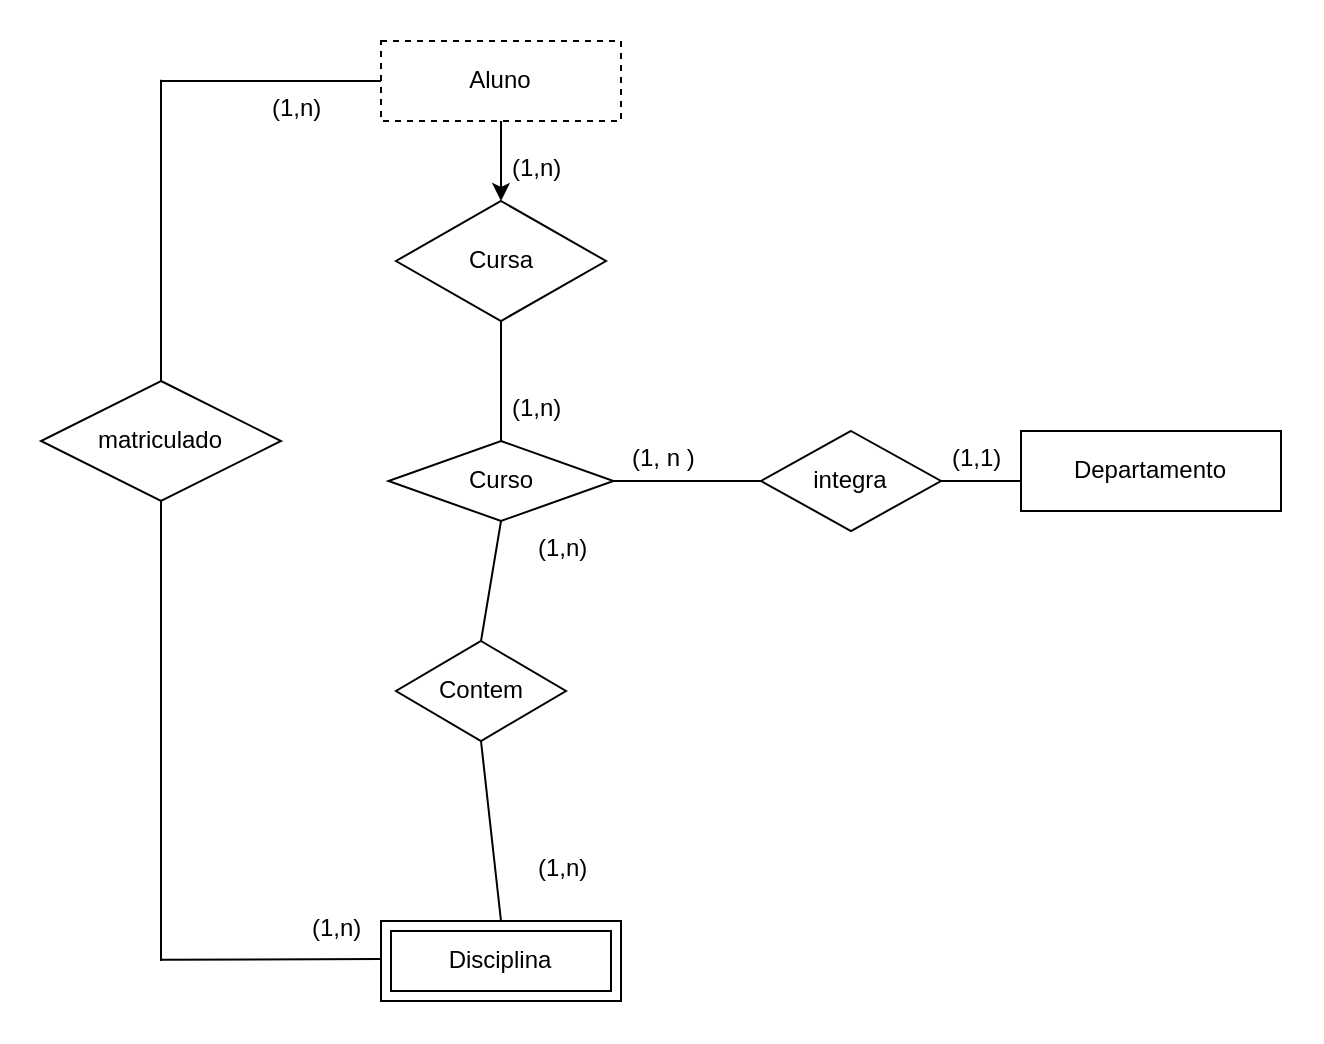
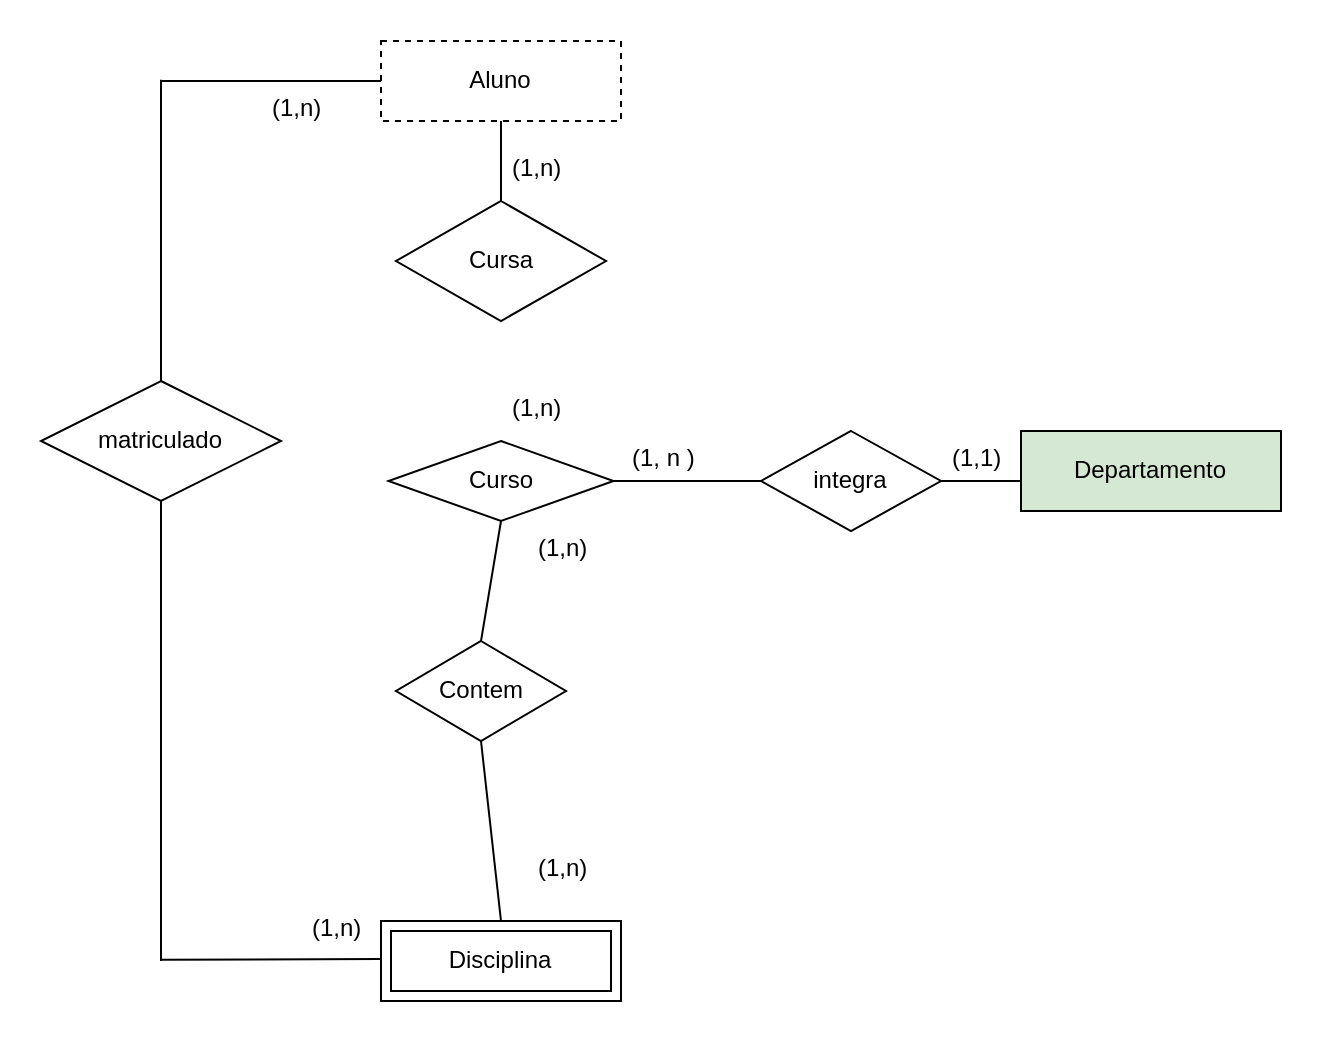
  <mxCell id="0" />
  <mxCell id="1" parent="0" />
  <mxCell id="2" value="Aluno" style="whiteSpace=wrap;html=1;align=center;dashed=1;" parent="1" vertex="1"><mxGeometry x="190" y="20" width="120" height="40" as="geometry" /></mxCell>
  <mxCell id="3" value="Disciplina" style="shape=ext;margin=3;double=1;whiteSpace=wrap;html=1;align=center;" parent="1" vertex="1"><mxGeometry x="190" y="460" width="120" height="40" as="geometry" /></mxCell>
  <mxCell id="4" value="Cursa" style="shape=rhombus;perimeter=rhombusPerimeter;whiteSpace=wrap;html=1;align=center;" parent="1" vertex="1"><mxGeometry x="197.5" y="100" width="105" height="60" as="geometry" /></mxCell>
- <mxCell id="5" value="" style="endArrow=classic;html=1;rounded=0;exitX=0.5;exitY=1;exitDx=0;exitDy=0;entryX=0.5;entryY=0;entryDx=0;entryDy=0;" parent="1" source="2" target="4" edge="1"><mxGeometry relative="1" as="geometry"><mxPoint x="240" y="90" as="sourcePoint" /><mxPoint x="400" y="90" as="targetPoint" /></mxGeometry></mxCell>
- <mxCell id="6" value="" style="endArrow=none;html=1;rounded=0;entryX=0.5;entryY=0;entryDx=0;entryDy=0;exitX=0.5;exitY=1;exitDx=0;exitDy=0;" parent="1" source="4" target="26" edge="1"><mxGeometry relative="1" as="geometry"><mxPoint x="250" y="170" as="sourcePoint" /><mxPoint x="250" y="220" as="targetPoint" /></mxGeometry></mxCell>
+ <mxCell id="5" value="" style="endArrow=none;html=1;rounded=0;exitX=0.5;exitY=1;exitDx=0;exitDy=0;entryX=0.5;entryY=0;entryDx=0;entryDy=0;" parent="1" source="2" target="4" edge="1"><mxGeometry relative="1" as="geometry"><mxPoint x="240" y="90" as="sourcePoint" /><mxPoint x="400" y="90" as="targetPoint" /></mxGeometry></mxCell>
  <mxCell id="7" value="(1,n)" style="text;strokeColor=none;fillColor=none;spacingLeft=4;spacingRight=4;overflow=hidden;rotatable=0;points=[[0,0.5],[1,0.5]];portConstraint=eastwest;fontSize=12;whiteSpace=wrap;html=1;" parent="1" vertex="1"><mxGeometry x="250" y="70" width="40" height="20" as="geometry" /></mxCell>
  <mxCell id="8" value="(1,n)" style="text;strokeColor=none;fillColor=none;spacingLeft=4;spacingRight=4;overflow=hidden;rotatable=0;points=[[0,0.5],[1,0.5]];portConstraint=eastwest;fontSize=12;whiteSpace=wrap;html=1;" parent="1" vertex="1"><mxGeometry x="250" y="190" width="40" height="30" as="geometry" /></mxCell>
  <mxCell id="9" value="Contem" style="shape=rhombus;perimeter=rhombusPerimeter;whiteSpace=wrap;html=1;align=center;" parent="1" vertex="1"><mxGeometry x="197.5" y="320" width="85" height="50" as="geometry" /></mxCell>
  <mxCell id="10" value="" style="endArrow=none;html=1;rounded=0;exitX=0.5;exitY=0;exitDx=0;exitDy=0;entryX=0.5;entryY=1;entryDx=0;entryDy=0;" parent="1" source="9" target="26" edge="1"><mxGeometry relative="1" as="geometry"><mxPoint x="410" y="300" as="sourcePoint" /><mxPoint x="250" y="260" as="targetPoint" /></mxGeometry></mxCell>
  <mxCell id="11" value="" style="endArrow=none;html=1;rounded=0;entryX=0.5;entryY=0;entryDx=0;entryDy=0;exitX=0.5;exitY=1;exitDx=0;exitDy=0;" parent="1" source="9" target="3" edge="1"><mxGeometry relative="1" as="geometry"><mxPoint x="260" y="390" as="sourcePoint" /><mxPoint x="410" y="380" as="targetPoint" /></mxGeometry></mxCell>
  <mxCell id="12" value="(1,n)" style="text;strokeColor=none;fillColor=none;spacingLeft=4;spacingRight=4;overflow=hidden;rotatable=0;points=[[0,0.5],[1,0.5]];portConstraint=eastwest;fontSize=12;whiteSpace=wrap;html=1;" parent="1" vertex="1"><mxGeometry x="262.5" y="260" width="40" height="30" as="geometry" /></mxCell>
  <mxCell id="13" value="(1,n)" style="text;strokeColor=none;fillColor=none;spacingLeft=4;spacingRight=4;overflow=hidden;rotatable=0;points=[[0,0.5],[1,0.5]];portConstraint=eastwest;fontSize=12;whiteSpace=wrap;html=1;" parent="1" vertex="1"><mxGeometry x="262.5" y="420" width="40" height="30" as="geometry" /></mxCell>
  <mxCell id="14" value="integra" style="shape=rhombus;perimeter=rhombusPerimeter;whiteSpace=wrap;html=1;align=center;" parent="1" vertex="1"><mxGeometry x="380" y="215" width="90" height="50" as="geometry" /></mxCell>
  <mxCell id="15" value="" style="endArrow=none;html=1;rounded=0;exitX=1;exitY=0.5;exitDx=0;exitDy=0;" parent="1" source="26" edge="1"><mxGeometry relative="1" as="geometry"><mxPoint x="310" y="239.83" as="sourcePoint" /><mxPoint x="380" y="240" as="targetPoint" /></mxGeometry></mxCell>
  <mxCell id="16" value="" style="endArrow=none;html=1;rounded=0;entryX=0;entryY=0.5;entryDx=0;entryDy=0;" parent="1" edge="1"><mxGeometry relative="1" as="geometry"><mxPoint x="470" y="240" as="sourcePoint" /><mxPoint x="510" y="240" as="targetPoint" /></mxGeometry></mxCell>
  <mxCell id="17" value="(1, n )" style="text;strokeColor=none;fillColor=none;spacingLeft=4;spacingRight=4;overflow=hidden;rotatable=0;points=[[0,0.5],[1,0.5]];portConstraint=eastwest;fontSize=12;whiteSpace=wrap;html=1;" parent="1" vertex="1"><mxGeometry x="310" y="215" width="70" height="30" as="geometry" /></mxCell>
  <mxCell id="18" value="(1,1)" style="text;strokeColor=none;fillColor=none;spacingLeft=4;spacingRight=4;overflow=hidden;rotatable=0;points=[[0,0.5],[1,0.5]];portConstraint=eastwest;fontSize=12;whiteSpace=wrap;html=1;" parent="1" vertex="1"><mxGeometry x="470" y="215" width="40" height="30" as="geometry" /></mxCell>
  <mxCell id="19" value="matriculado" style="shape=rhombus;perimeter=rhombusPerimeter;whiteSpace=wrap;html=1;align=center;" parent="1" vertex="1"><mxGeometry x="20" y="190" width="120" height="60" as="geometry" /></mxCell>
  <mxCell id="20" value="" style="endArrow=none;html=1;rounded=0;entryX=0;entryY=0.5;entryDx=0;entryDy=0;" parent="1" target="2" edge="1"><mxGeometry relative="1" as="geometry"><mxPoint x="80" y="40" as="sourcePoint" /><mxPoint x="170" y="39.41" as="targetPoint" /></mxGeometry></mxCell>
  <mxCell id="21" value="" style="endArrow=none;html=1;rounded=0;entryX=0.5;entryY=0;entryDx=0;entryDy=0;" parent="1" target="19" edge="1"><mxGeometry relative="1" as="geometry"><mxPoint x="80" y="39.41" as="sourcePoint" /><mxPoint x="190" y="39.41" as="targetPoint" /></mxGeometry></mxCell>
  <mxCell id="22" value="" style="endArrow=none;html=1;rounded=0;" parent="1" edge="1"><mxGeometry relative="1" as="geometry"><mxPoint x="80" y="250" as="sourcePoint" /><mxPoint x="80" y="480" as="targetPoint" /></mxGeometry></mxCell>
  <mxCell id="23" value="" style="endArrow=none;html=1;rounded=0;" parent="1" edge="1"><mxGeometry relative="1" as="geometry"><mxPoint x="80" y="479.41" as="sourcePoint" /><mxPoint x="190" y="479" as="targetPoint" /></mxGeometry></mxCell>
  <mxCell id="24" value="(1,n)" style="text;strokeColor=none;fillColor=none;spacingLeft=4;spacingRight=4;overflow=hidden;rotatable=0;points=[[0,0.5],[1,0.5]];portConstraint=eastwest;fontSize=12;whiteSpace=wrap;html=1;" parent="1" vertex="1"><mxGeometry x="130" y="40" width="40" height="30" as="geometry" /></mxCell>
  <mxCell id="25" value="(1,n)" style="text;strokeColor=none;fillColor=none;spacingLeft=4;spacingRight=4;overflow=hidden;rotatable=0;points=[[0,0.5],[1,0.5]];portConstraint=eastwest;fontSize=12;whiteSpace=wrap;html=1;" parent="1" vertex="1"><mxGeometry x="150" y="450" width="40" height="30" as="geometry" /></mxCell>
  <mxCell id="26" value="Curso" style="rhombus;whiteSpace=wrap;html=1;align=center;" parent="1" vertex="1"><mxGeometry x="193.75" y="220" width="112.5" height="40" as="geometry" /></mxCell>
- <mxCell id="27" value="Departamento" style="whiteSpace=wrap;html=1;align=center;" parent="1" vertex="1"><mxGeometry x="510" y="215" width="130" height="40" as="geometry" /></mxCell>
+ <mxCell id="27" value="Departamento" style="whiteSpace=wrap;html=1;align=center;fillColor=#d5e8d4;" parent="1" vertex="1"><mxGeometry x="510" y="215" width="130" height="40" as="geometry" /></mxCell>
